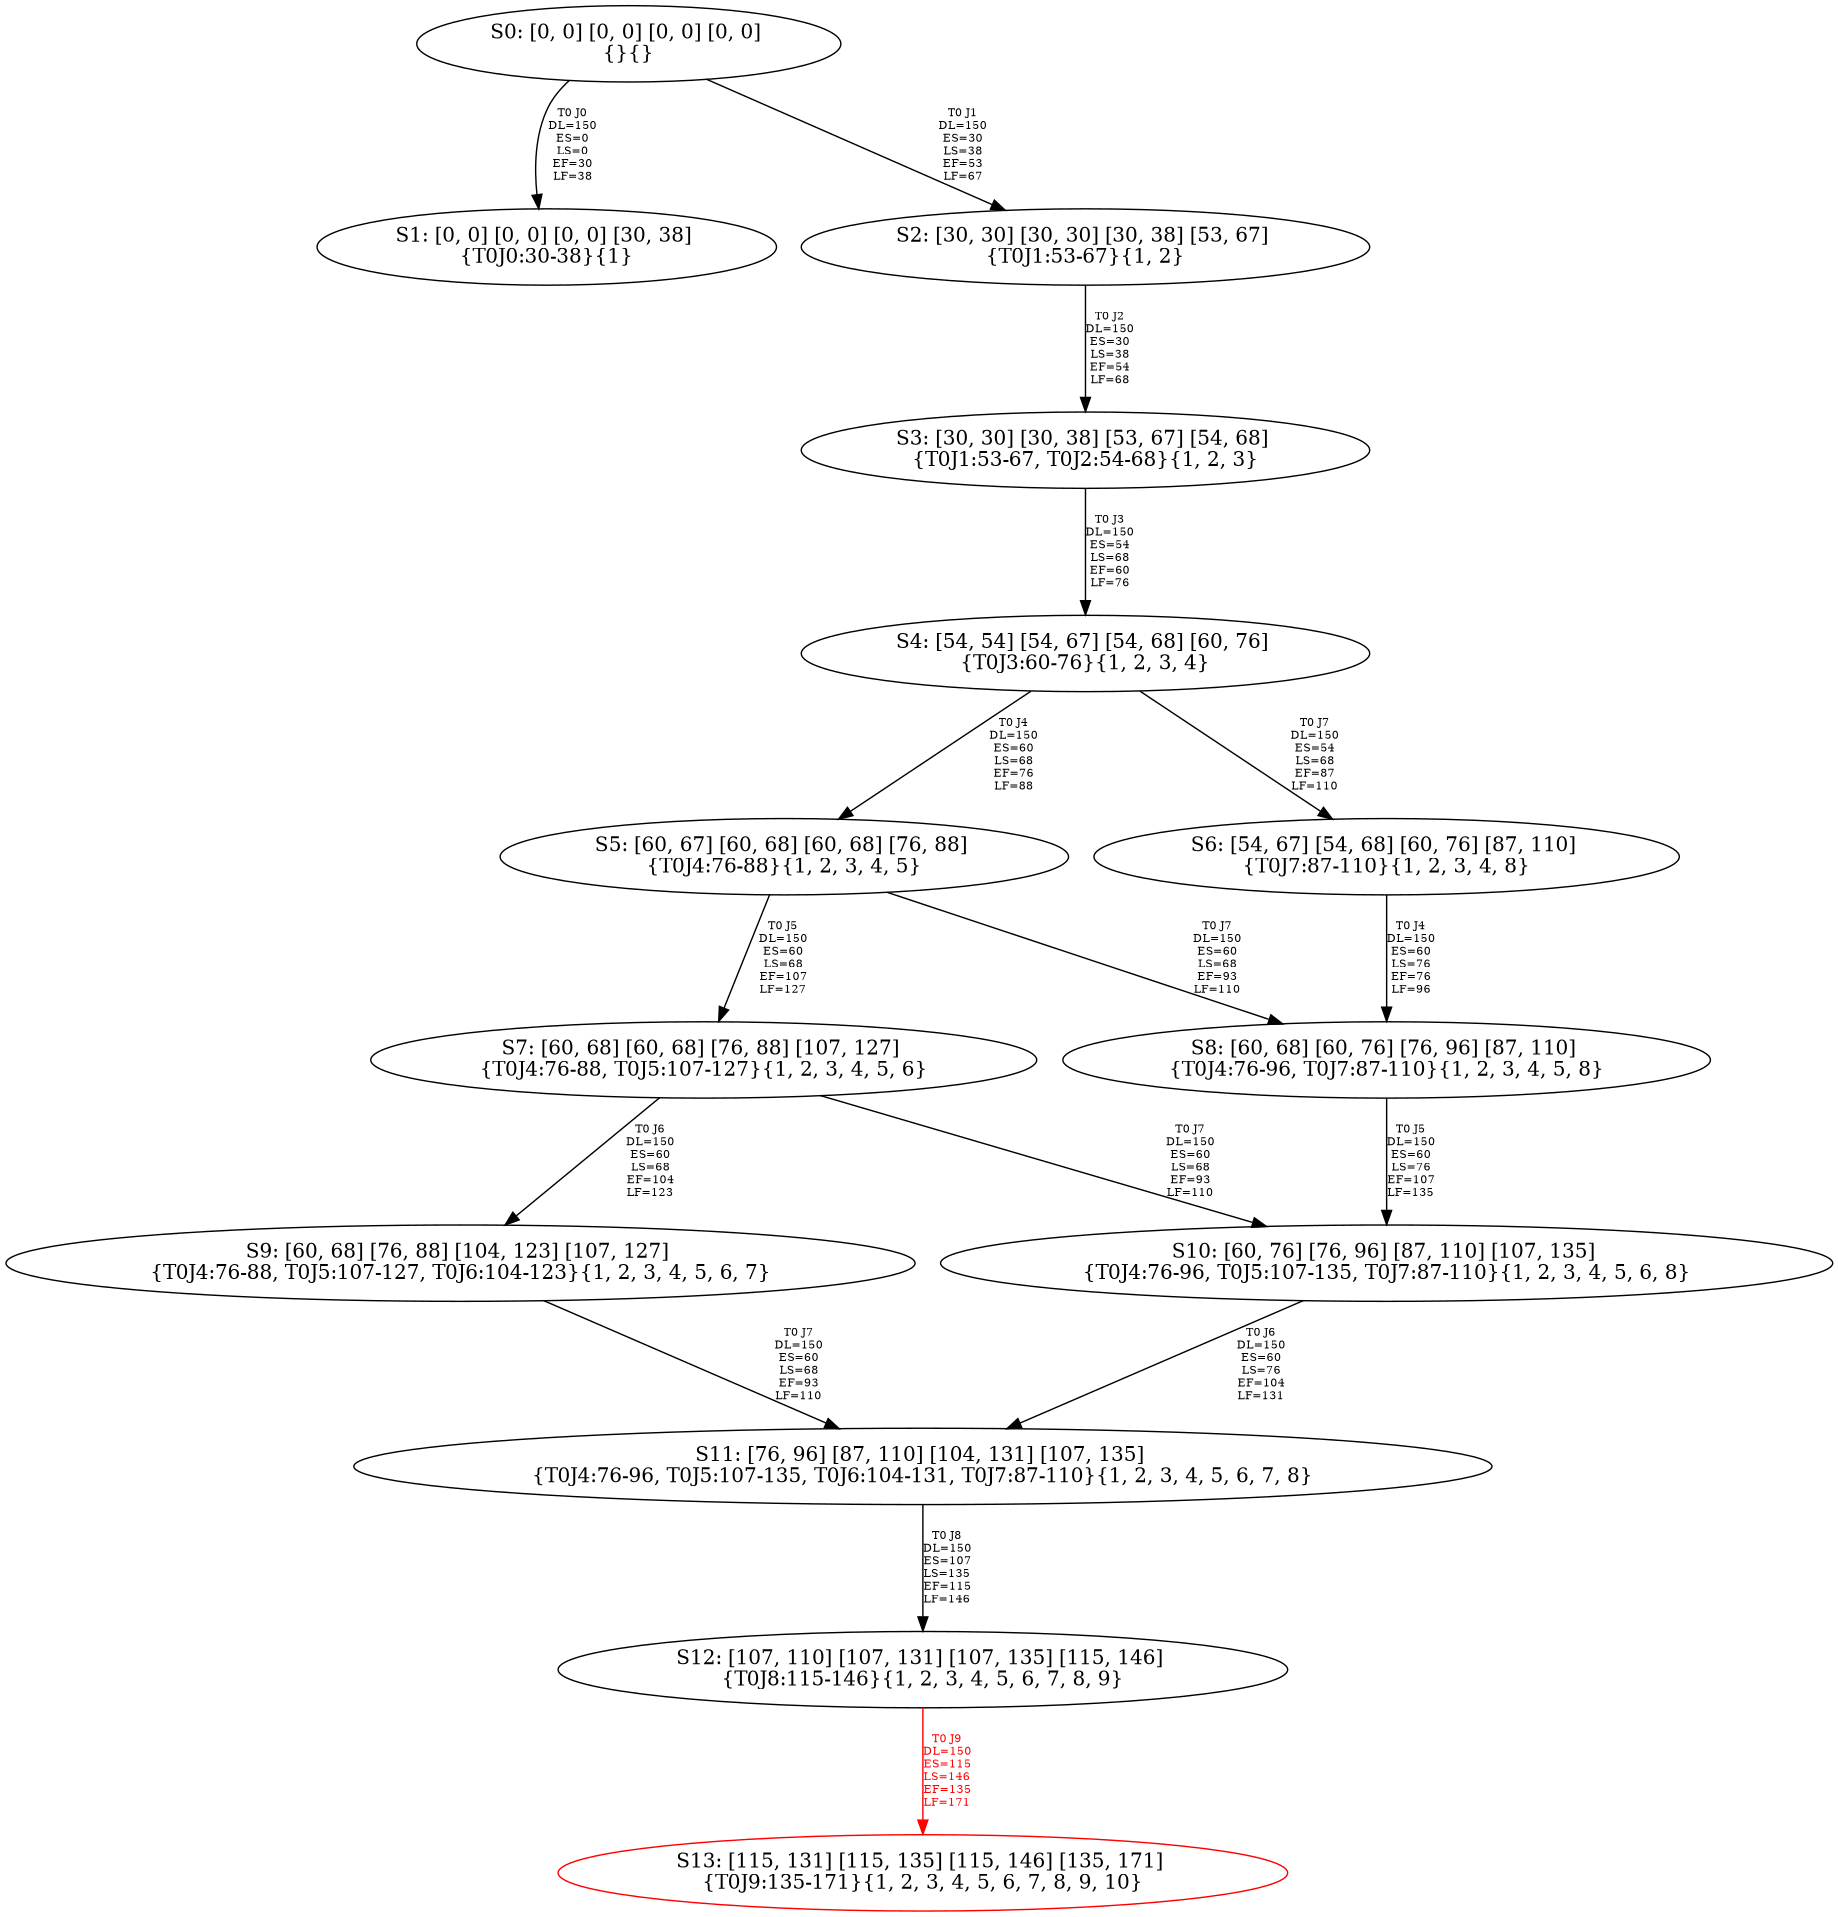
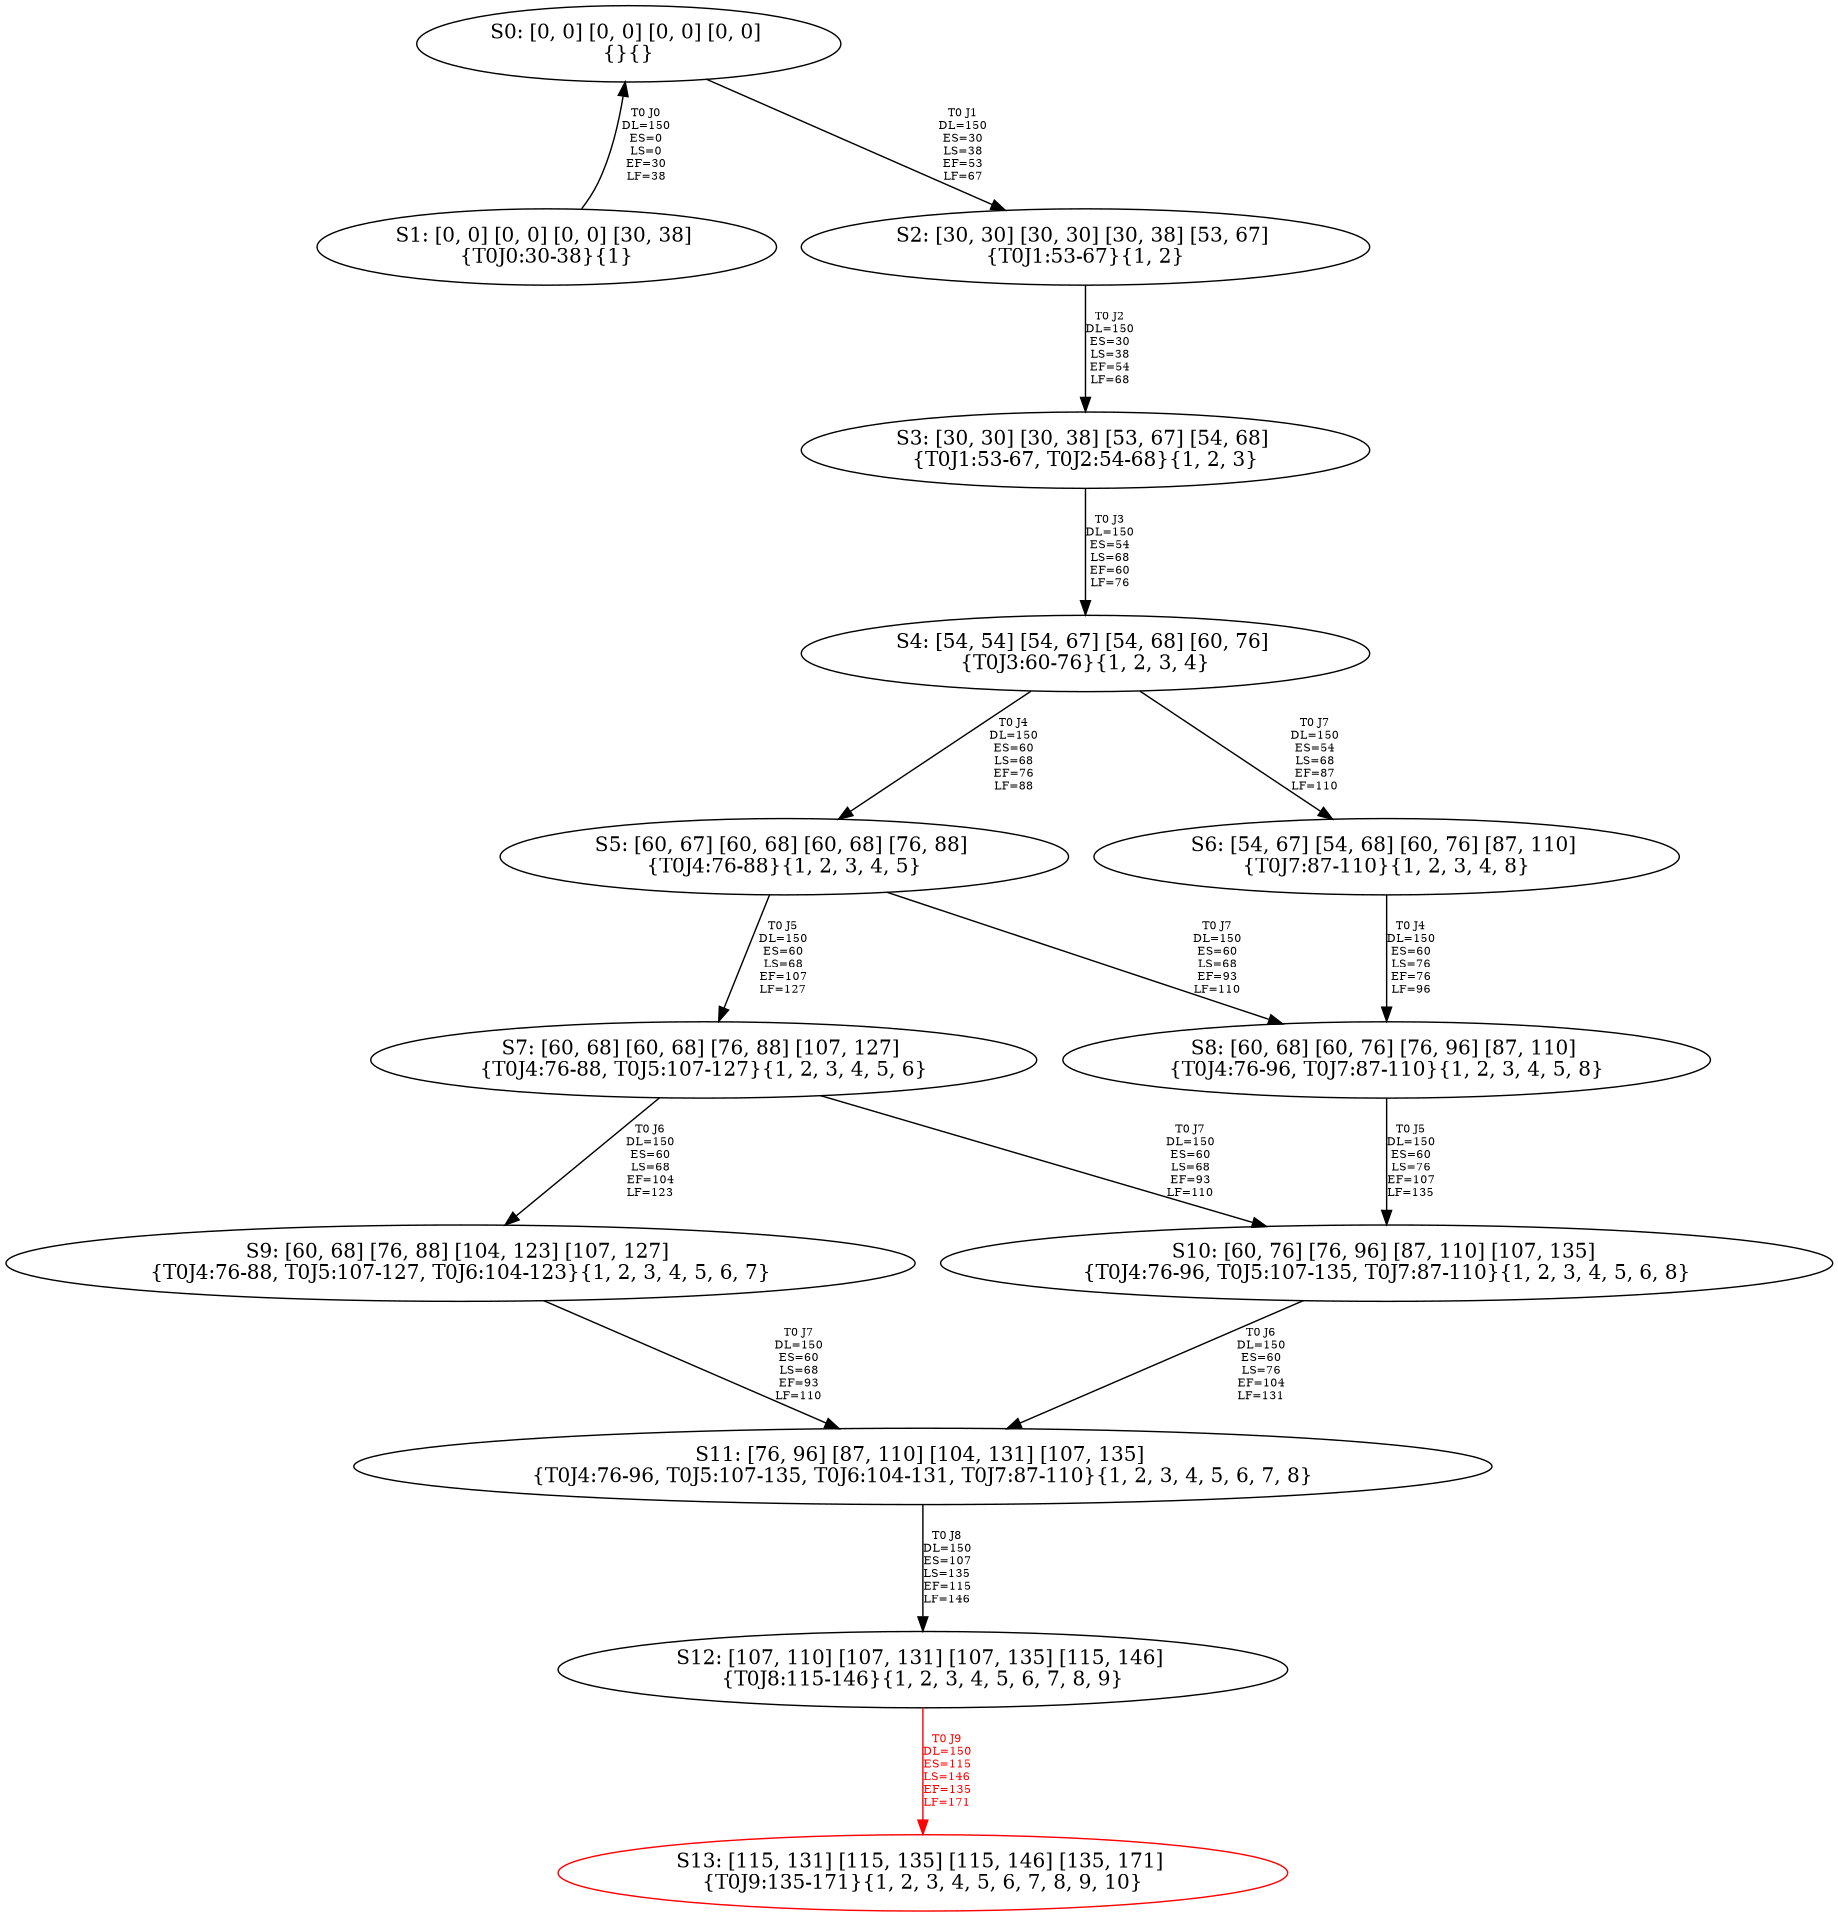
  digraph {
    edge [fontsize=8]
    n1 [label="S0: [0, 0] [0, 0] [0, 0] [0, 0] \n{}{}"]
    n2 [label="S1: [0, 0] [0, 0] [0, 0] [30, 38] \n{T0J0:30-38}{1}"]
    n3 [label="S2: [30, 30] [30, 30] [30, 38] [53, 67] \n{T0J1:53-67}{1, 2}"]
    n4 [label="S3: [30, 30] [30, 38] [53, 67] [54, 68] \n{T0J1:53-67, T0J2:54-68}{1, 2, 3}"]
    n5 [label="S4: [54, 54] [54, 67] [54, 68] [60, 76] \n{T0J3:60-76}{1, 2, 3, 4}"]
    n6 [label="S5: [60, 67] [60, 68] [60, 68] [76, 88] \n{T0J4:76-88}{1, 2, 3, 4, 5}"]
    n7 [label="S6: [54, 67] [54, 68] [60, 76] [87, 110] \n{T0J7:87-110}{1, 2, 3, 4, 8}"]
    n8 [label="S7: [60, 68] [60, 68] [76, 88] [107, 127] \n{T0J4:76-88, T0J5:107-127}{1, 2, 3, 4, 5, 6}"]
    n9 [label="S8: [60, 68] [60, 76] [76, 96] [87, 110] \n{T0J4:76-96, T0J7:87-110}{1, 2, 3, 4, 5, 8}"]
    n10 [label="S9: [60, 68] [76, 88] [104, 123] [107, 127] \n{T0J4:76-88, T0J5:107-127, T0J6:104-123}{1, 2, 3, 4, 5, 6, 7}"]
    n11 [label="S10: [60, 76] [76, 96] [87, 110] [107, 135] \n{T0J4:76-96, T0J5:107-135, T0J7:87-110}{1, 2, 3, 4, 5, 6, 8}"]
    n12 [label="S11: [76, 96] [87, 110] [104, 131] [107, 135] \n{T0J4:76-96, T0J5:107-135, T0J6:104-131, T0J7:87-110}{1, 2, 3, 4, 5, 6, 7, 8}"]
    n13 [label="S12: [107, 110] [107, 131] [107, 135] [115, 146] \n{T0J8:115-146}{1, 2, 3, 4, 5, 6, 7, 8, 9}"]
    n14 [color=Red label="S13: [115, 131] [115, 135] [115, 146] [135, 171] \n{T0J9:135-171}{1, 2, 3, 4, 5, 6, 7, 8, 9, 10}"]
-   n1 -> n2 [label="T0 J0\nDL=150\nES=0\nLS=0\nEF=30\nLF=38"]
+   n2 -> n1 [label="T0 J0\nDL=150\nES=0\nLS=0\nEF=30\nLF=38"]
    n1 -> n3 [label="T0 J1\nDL=150\nES=30\nLS=38\nEF=53\nLF=67"]
    n3 -> n4 [label="T0 J2\nDL=150\nES=30\nLS=38\nEF=54\nLF=68"]
    n4 -> n5 [label="T0 J3\nDL=150\nES=54\nLS=68\nEF=60\nLF=76"]
    n5 -> n6 [label="T0 J4\nDL=150\nES=60\nLS=68\nEF=76\nLF=88"]
    n5 -> n7 [label="T0 J7\nDL=150\nES=54\nLS=68\nEF=87\nLF=110"]
    n6 -> n8 [label="T0 J5\nDL=150\nES=60\nLS=68\nEF=107\nLF=127"]
    n6 -> n9 [label="T0 J7\nDL=150\nES=60\nLS=68\nEF=93\nLF=110"]
    n7 -> n9 [label="T0 J4\nDL=150\nES=60\nLS=76\nEF=76\nLF=96"]
    n8 -> n10 [label="T0 J6\nDL=150\nES=60\nLS=68\nEF=104\nLF=123"]
    n8 -> n11 [label="T0 J7\nDL=150\nES=60\nLS=68\nEF=93\nLF=110"]
    n9 -> n11 [label="T0 J5\nDL=150\nES=60\nLS=76\nEF=107\nLF=135"]
    n10 -> n12 [label="T0 J7\nDL=150\nES=60\nLS=68\nEF=93\nLF=110"]
    n11 -> n12 [label="T0 J6\nDL=150\nES=60\nLS=76\nEF=104\nLF=131"]
    n12 -> n13 [label="T0 J8\nDL=150\nES=107\nLS=135\nEF=115\nLF=146"]
    n13 -> n14 [color=Red fontcolor=Red label="T0 J9\nDL=150\nES=115\nLS=146\nEF=135\nLF=171"]
  }
